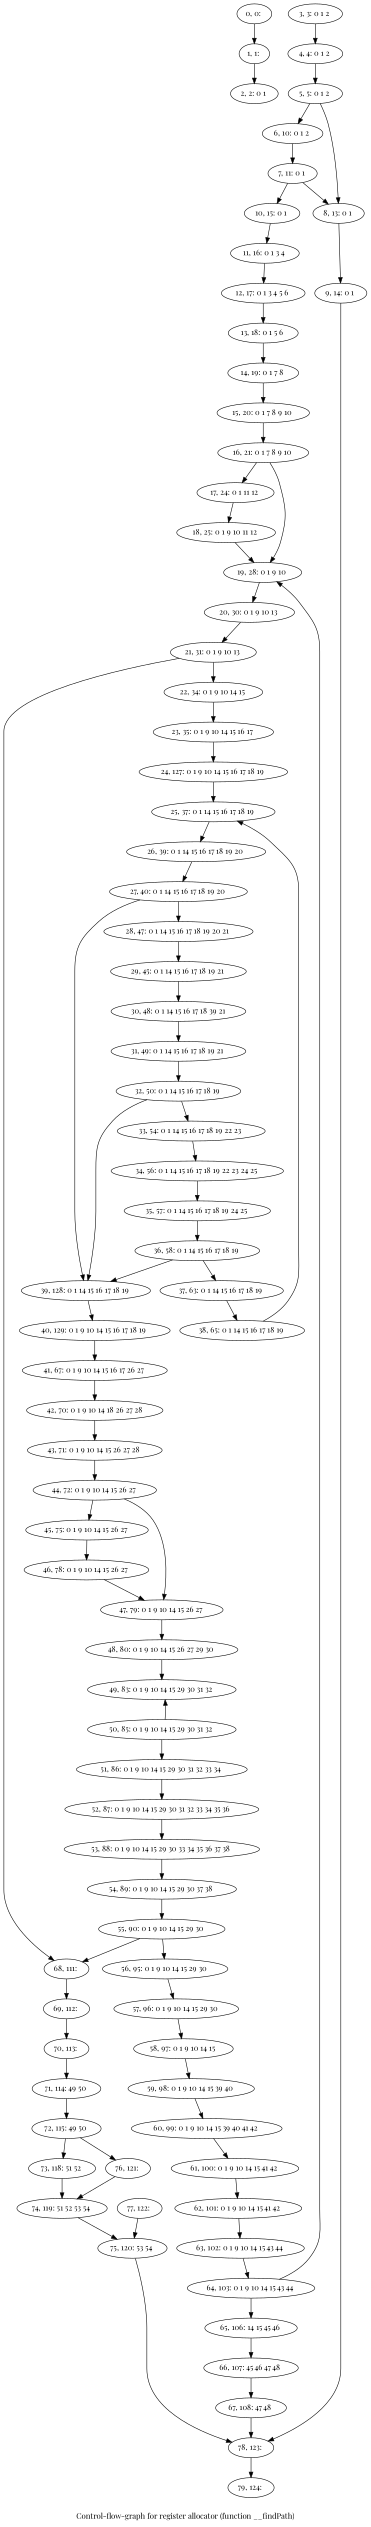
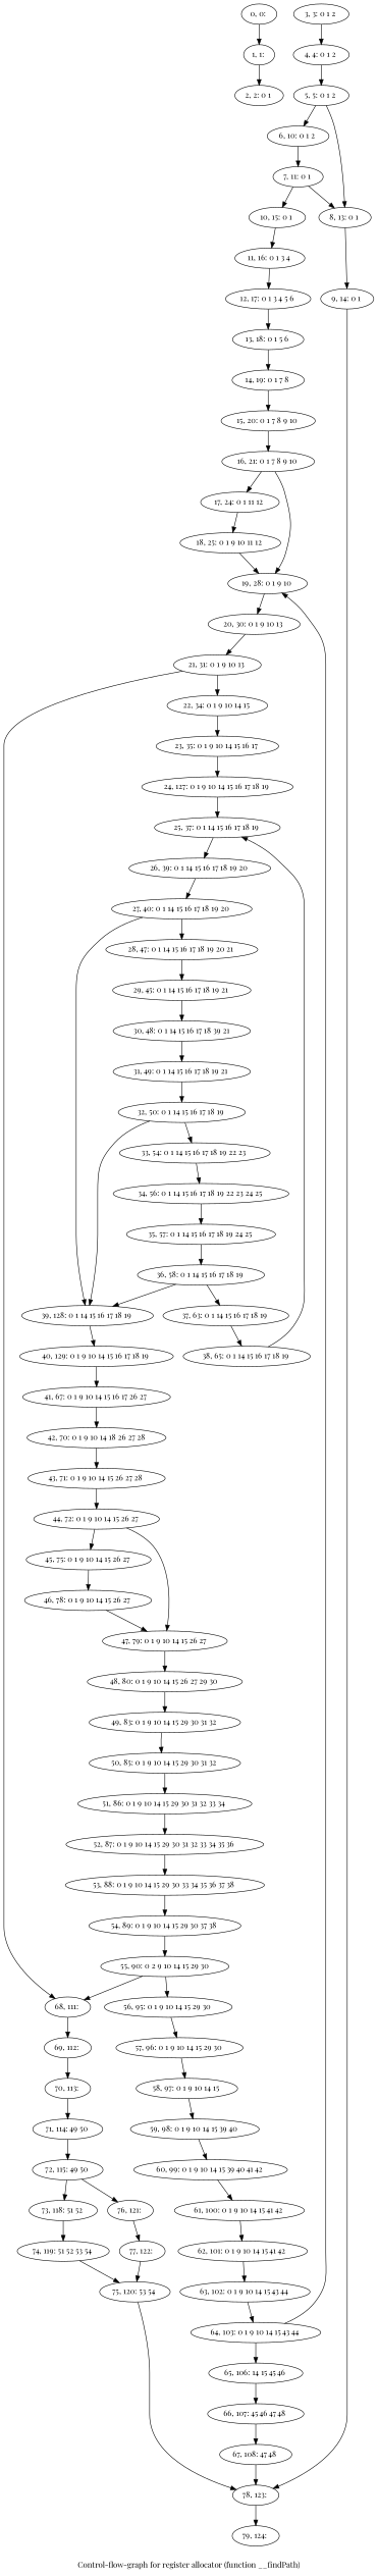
  digraph {
    fontname="Playfair Display"
    label="Control-flow-graph for register allocator (function __findPath)"
    node [fontname="Playfair Display"]
    edge [fontname="Playfair Display"]
    n1 [label="0, 0: "]
    n2 [label="1, 1: "]
    n3 [label="2, 2: 0 1 "]
    n4 [label="3, 3: 0 1 2 "]
    n5 [label="4, 4: 0 1 2 "]
    n6 [label="5, 5: 0 1 2 "]
    n7 [label="6, 10: 0 1 2 "]
    n8 [label="8, 13: 0 1 "]
    n9 [label="7, 11: 0 1 "]
    n10 [label="9, 14: 0 1 "]
    n11 [label="10, 15: 0 1 "]
    n12 [label="11, 16: 0 1 3 4 "]
    n13 [label="78, 123: "]
    n14 [label="79, 124: "]
    n15 [label="12, 17: 0 1 3 4 5 6 "]
    n16 [label="13, 18: 0 1 5 6 "]
    n17 [label="14, 19: 0 1 7 8 "]
    n18 [label="15, 20: 0 1 7 8 9 10 "]
    n19 [label="16, 21: 0 1 7 8 9 10 "]
    n20 [label="17, 24: 0 1 11 12 "]
    n21 [label="19, 28: 0 1 9 10 "]
    n22 [label="18, 25: 0 1 9 10 11 12 "]
    n23 [label="20, 30: 0 1 9 10 13 "]
    n24 [label="21, 31: 0 1 9 10 13 "]
    n25 [label="22, 34: 0 1 9 10 14 15 "]
    n26 [label="68, 111: "]
    n27 [label="23, 35: 0 1 9 10 14 15 16 17 "]
    n28 [label="69, 112: "]
    n29 [label="24, 127: 0 1 9 10 14 15 16 17 18 19 "]
    n30 [label="25, 37: 0 1 14 15 16 17 18 19 "]
    n31 [label="26, 39: 0 1 14 15 16 17 18 19 20 "]
    n32 [label="27, 40: 0 1 14 15 16 17 18 19 20 "]
    n33 [label="28, 47: 0 1 14 15 16 17 18 19 20 21 "]
    n34 [label="39, 128: 0 1 14 15 16 17 18 19 "]
    n35 [label="29, 45: 0 1 14 15 16 17 18 19 21 "]
    n36 [label="40, 129: 0 1 9 10 14 15 16 17 18 19 "]
    n37 [label="30, 48: 0 1 14 15 16 17 18 39 21"]
    n38 [label="31, 49: 0 1 14 15 16 17 18 19 21 "]
    n39 [label="32, 50: 0 1 14 15 16 17 18 19 "]
    n40 [label="33, 54: 0 1 14 15 16 17 18 19 22 23 "]
    n41 [label="34, 56: 0 1 14 15 16 17 18 19 22 23 24 25 "]
    n42 [label="35, 57: 0 1 14 15 16 17 18 19 24 25 "]
    n43 [label="36, 58: 0 1 14 15 16 17 18 19 "]
    n44 [label="37, 63: 0 1 14 15 16 17 18 19 "]
    n45 [label="38, 65: 0 1 14 15 16 17 18 19 "]
    n46 [label="41, 67: 0 1 9 10 14 15 16 17 26 27 "]
    n47 [label="42, 70: 0 1 9 10 14 18 26 27 28"]
    n48 [label="43, 71: 0 1 9 10 14 15 26 27 28 "]
    n49 [label="44, 72: 0 1 9 10 14 15 26 27 "]
    n50 [label="45, 75: 0 1 9 10 14 15 26 27 "]
    n51 [label="47, 79: 0 1 9 10 14 15 26 27 "]
    n52 [label="46, 78: 0 1 9 10 14 15 26 27 "]
    n53 [label="48, 80: 0 1 9 10 14 15 26 27 29 30 "]
    n54 [label="49, 83: 0 1 9 10 14 15 29 30 31 32 "]
    n55 [label="50, 85: 0 1 9 10 14 15 29 30 31 32 "]
    n56 [label="51, 86: 0 1 9 10 14 15 29 30 31 32 33 34 "]
    n57 [label="52, 87: 0 1 9 10 14 15 29 30 31 32 33 34 35 36 "]
    n58 [label="53, 88: 0 1 9 10 14 15 29 30 33 34 35 36 37 38 "]
    n59 [label="54, 89: 0 1 9 10 14 15 29 30 37 38 "]
-   n60 [label="55, 90: 0 1 9 10 14 15 29 30 "]
+   n60 [label="55, 90: 0 2 9 10 14 15 29 30"]
    n61 [label="56, 95: 0 1 9 10 14 15 29 30 "]
    n62 [label="57, 96: 0 1 9 10 14 15 29 30 "]
    n63 [label="58, 97: 0 1 9 10 14 15 "]
    n64 [label="59, 98: 0 1 9 10 14 15 39 40 "]
    n65 [label="60, 99: 0 1 9 10 14 15 39 40 41 42 "]
    n66 [label="61, 100: 0 1 9 10 14 15 41 42 "]
    n67 [label="62, 101: 0 1 9 10 14 15 41 42 "]
    n68 [label="63, 102: 0 1 9 10 14 15 43 44 "]
    n69 [label="64, 103: 0 1 9 10 14 15 43 44 "]
    n70 [label="65, 106: 14 15 45 46 "]
    n71 [label="66, 107: 45 46 47 48 "]
    n72 [label="67, 108: 47 48 "]
    n73 [label="70, 113: "]
    n74 [label="71, 114: 49 50 "]
    n75 [label="72, 115: 49 50 "]
    n76 [label="73, 118: 51 52 "]
    n77 [label="76, 121: "]
    n78 [label="74, 119: 51 52 53 54 "]
    n79 [label="77, 122: "]
    n80 [label="75, 120: 53 54 "]
    n1 -> n2
    n2 -> n3
    n4 -> n5
    n5 -> n6
    n6 -> n7
    n6 -> n8
    n7 -> n9
    n8 -> n10
    n9 -> n8
    n9 -> n11
    n10 -> n13
    n11 -> n12
    n12 -> n15
    n13 -> n14
    n15 -> n16
    n16 -> n17
    n17 -> n18
    n18 -> n19
    n19 -> n20
    n19 -> n21
    n20 -> n22
    n21 -> n23
    n22 -> n21
    n23 -> n24
    n24 -> n25
    n24 -> n26
    n25 -> n27
    n26 -> n28
    n27 -> n29
    n28 -> n73
    n29 -> n30
    n30 -> n31
    n31 -> n32
    n32 -> n33
    n32 -> n34
    n33 -> n35
    n34 -> n36
    n35 -> n37
    n36 -> n46
    n37 -> n38
    n38 -> n39
    n39 -> n34
    n39 -> n40
    n40 -> n41
    n41 -> n42
    n42 -> n43
    n43 -> n34
    n43 -> n44
    n44 -> n45
    n45 -> n30
    n46 -> n47
    n47 -> n48
    n48 -> n49
    n49 -> n50
    n49 -> n51
    n50 -> n52
    n51 -> n53
    n52 -> n51
    n53 -> n54
-   n55 -> n54
+   n54 -> n55
    n55 -> n56
    n56 -> n57
    n57 -> n58
    n58 -> n59
    n59 -> n60
    n60 -> n26
    n60 -> n61
    n61 -> n62
    n62 -> n63
    n63 -> n64
    n64 -> n65
    n65 -> n66
    n66 -> n67
    n67 -> n68
    n68 -> n69
    n69 -> n21
    n69 -> n70
    n70 -> n71
    n71 -> n72
    n72 -> n13
    n73 -> n74
    n74 -> n75
    n75 -> n76
    n75 -> n77
    n76 -> n78
-   n77 -> n78
+   n77 -> n79
    n78 -> n80
    n79 -> n80
    n80 -> n13
  }
